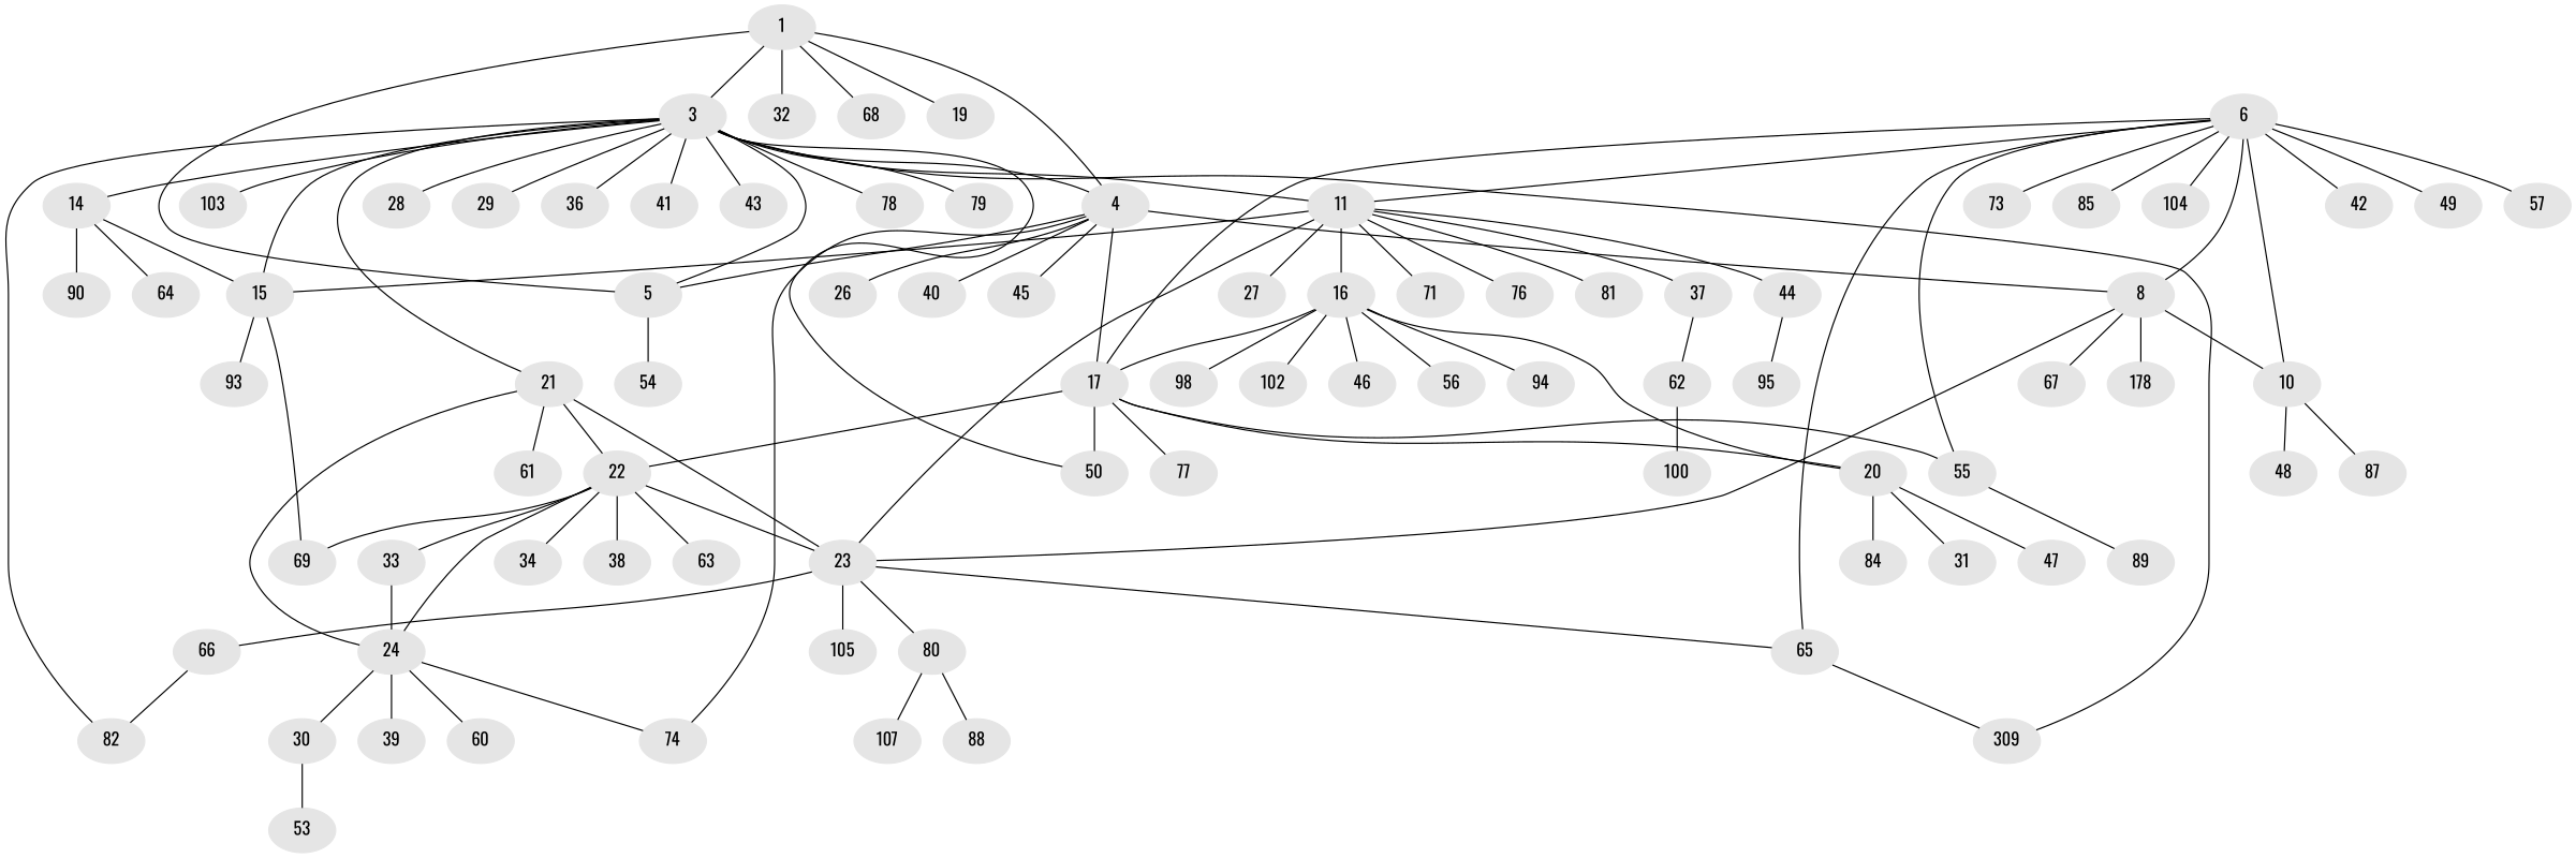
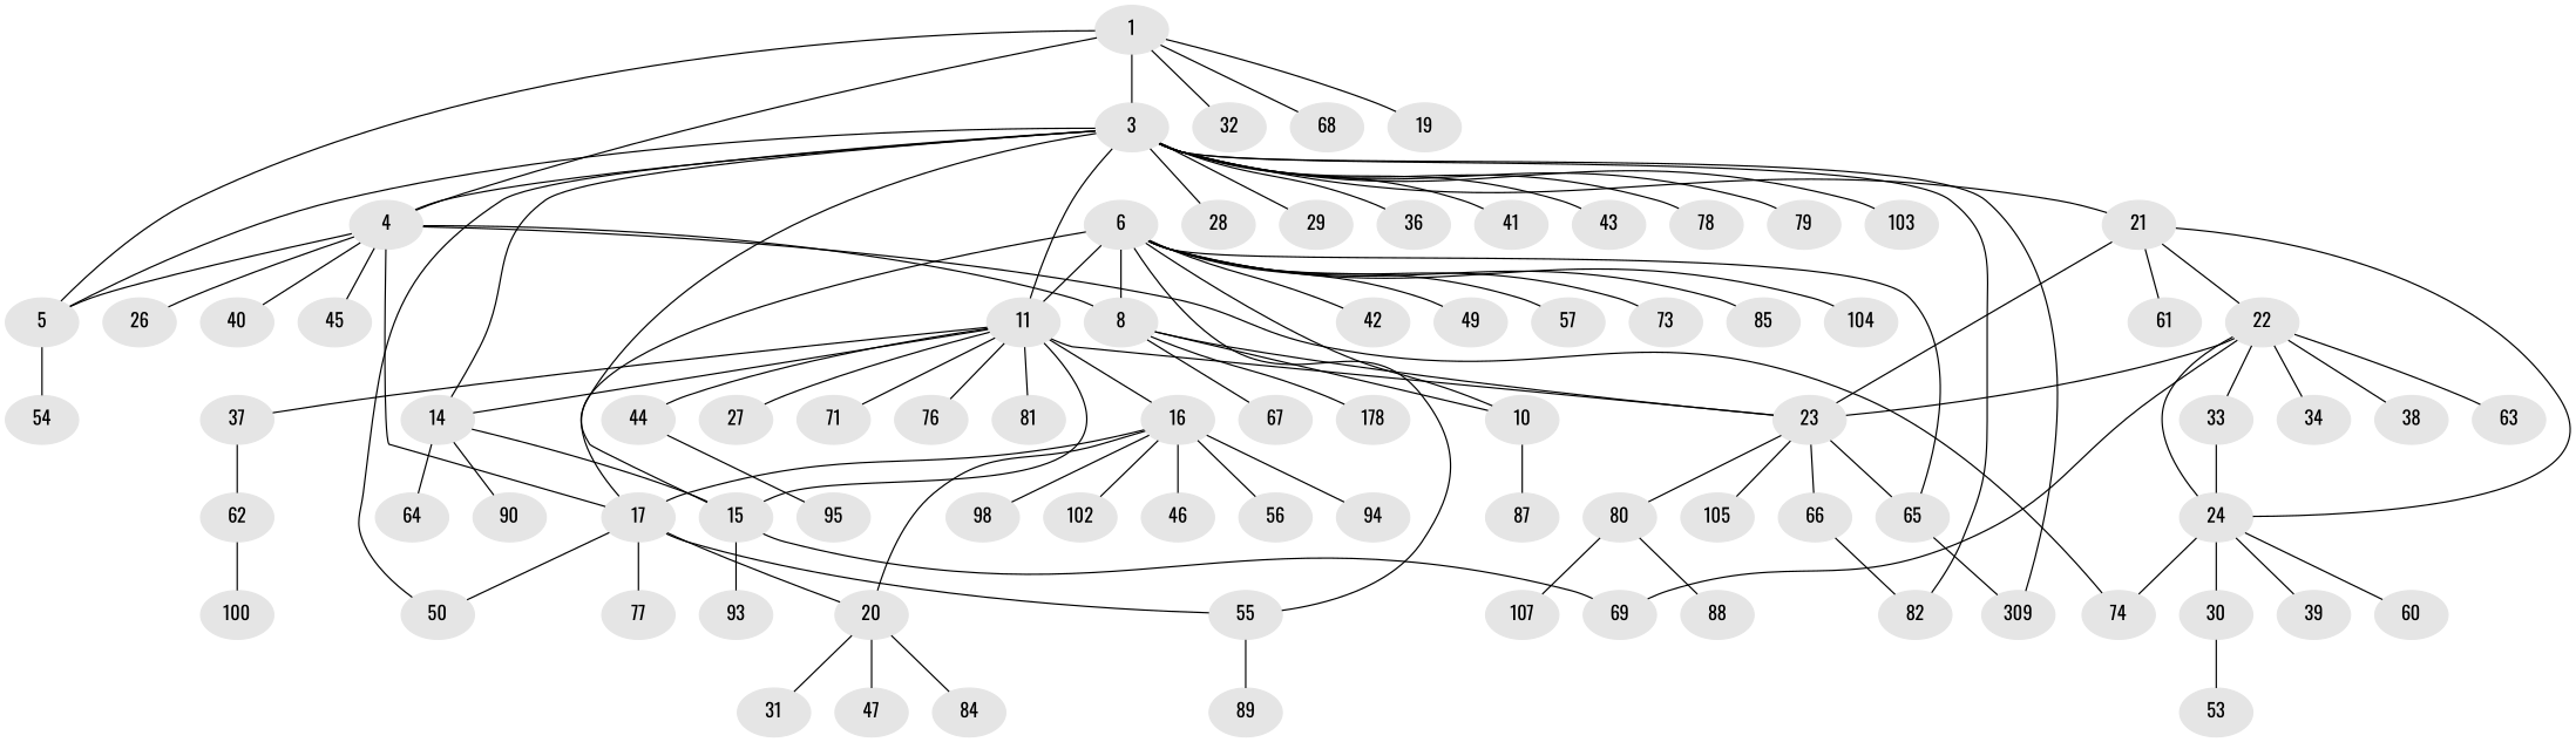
  graph {
    fontname=Oswald
    node [color=gray90 fontname=Oswald style=filled]
    edge [fontname=Oswald]
    1 [super="+2"]
    3 [super="+12"]
    4 [super="+59"]
    5
    32 [super="+92"]
    68
    n7 [label=19]
    11 [super="+13"]
    14 [super="+97"]
    15 [super="+51"]
    21
    28
    29
    36
    41
    43
    50 [super="+58"]
    78
    79
    82
    103
    n22 [label=309]
    8 [super="+9"]
    17 [super="+18"]
    26
    40
    45
    74
    54
    23 [super="+25"]
    16 [super="+19"]
    27
    37
    44
    71
    76
    81
    64
    90
    69
    93
    22 [super="+101"]
    24 [super="+35"]
    61
    10
    67 [super="+106"]
    n47 [label=178]
    55
    20
    77
    6 [super="+7"]
    42
    49 [super="+72"]
    57 [super="+70"]
    65
    73 [super="+96"]
    85
    104
-   48 [super="+52"]
    87
    89
    66 [super="+91"]
    80 [super="+83"]
    105
    46
    56
    94
    98
    102
    62 [super="+86"]
    95
    31
    47 [super="+75"]
    84
    33
    34
    38
    63
    30
    39
    60
    88
    107
    53
    100
    1 -- 3 [weight=2]
    1 -- 4 [weight=2]
    1 -- 5 [weight=2]
    1 -- 32
    1 -- 68
    1 -- n7
    3 -- 4
    3 -- 5
    3 -- 11 [weight=2]
    3 -- 14
    3 -- 15
    3 -- 21
    3 -- 28
    3 -- 29
    3 -- 36
    3 -- 41
    3 -- 43
    3 -- 50
    3 -- 78
    3 -- 79
    3 -- 82
    3 -- 103
    3 -- n22
    4 -- 5
    4 -- 8
    4 -- 17
    4 -- 26
    4 -- 40
    4 -- 45
    4 -- 74
    5 -- 54
+   11 -- 14 [weight=2]
    11 -- 15 [weight=2]
    11 -- 23
    11 -- 16
    11 -- 27
    11 -- 37
    11 -- 44
    11 -- 71
    11 -- 76
    11 -- 81
    14 -- 15
    14 -- 64
    14 -- 90
    15 -- 69
    15 -- 93
    21 -- 23 [weight=2]
    21 -- 22
    21 -- 24
    21 -- 61
    8 -- 23
    8 -- 10 [weight=2]
    8 -- 67
    8 -- n47
    17 -- 50
-   17 -- 22
    17 -- 55
    17 -- 20 [weight=2]
    17 -- 77
    23 -- 65
    23 -- 66
    23 -- 80
    23 -- 105
    16 -- 17 [weight=4]
    16 -- 20 [weight=2]
    16 -- 46
    16 -- 56
    16 -- 94
    16 -- 98
    16 -- 102
    37 -- 62
    44 -- 95
    22 -- 23 [weight=2]
    22 -- 69
    22 -- 24
    22 -- 33
    22 -- 34
    22 -- 38
    22 -- 63
    24 -- 74
    24 -- 30
    24 -- 39
    24 -- 60
-   10 -- 48
    10 -- 87
    55 -- 89
    20 -- 31
    20 -- 47
    20 -- 84
    6 -- 11
    6 -- 8 [weight=4]
    6 -- 17
    6 -- 10 [weight=2]
    6 -- 55
    6 -- 42
    6 -- 49
    6 -- 57
    6 -- 65
    6 -- 73
    6 -- 85
    6 -- 104
    65 -- n22
    66 -- 82
    80 -- 88
    80 -- 107
    62 -- 100
    33 -- 24 [weight=2]
    30 -- 53
  }
